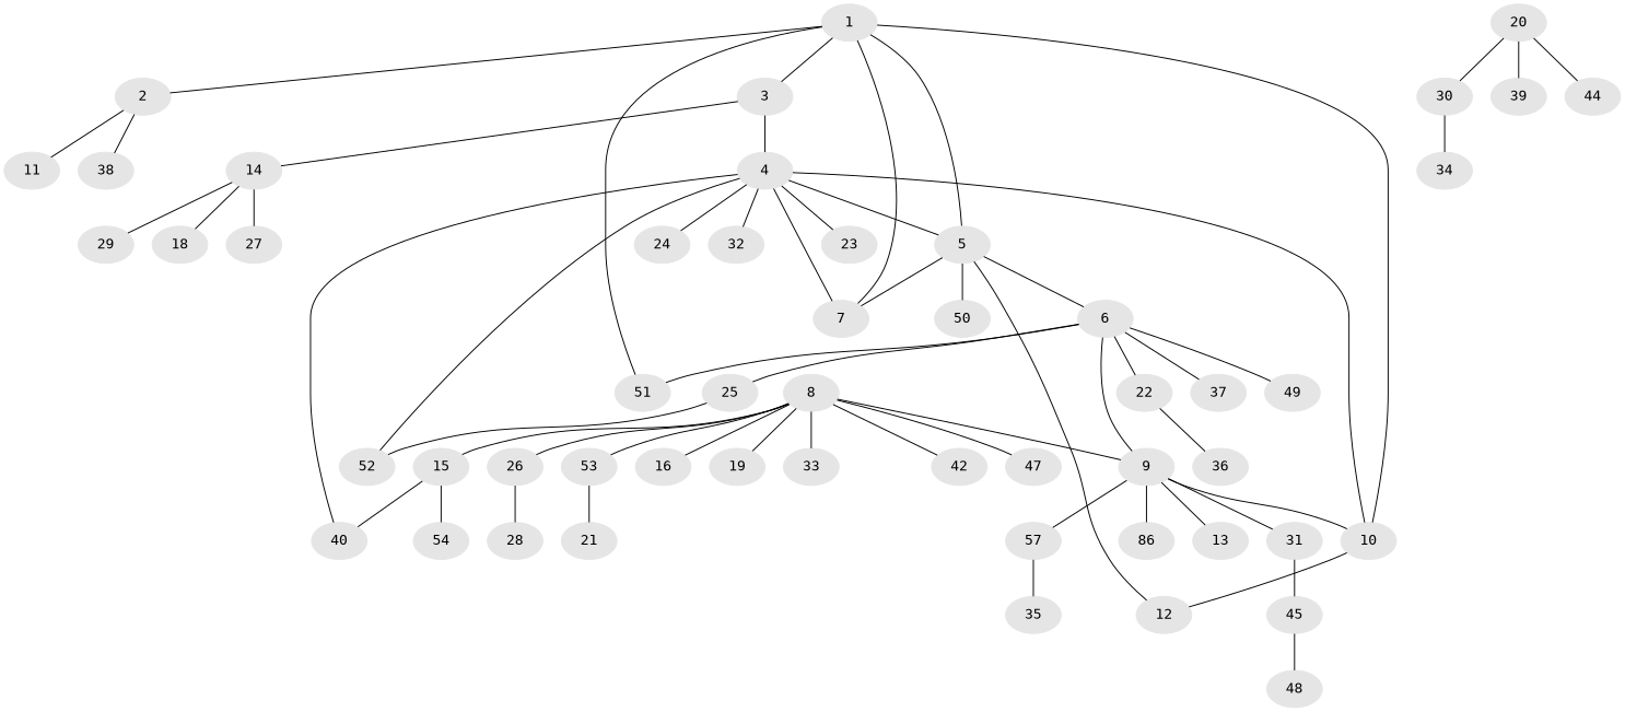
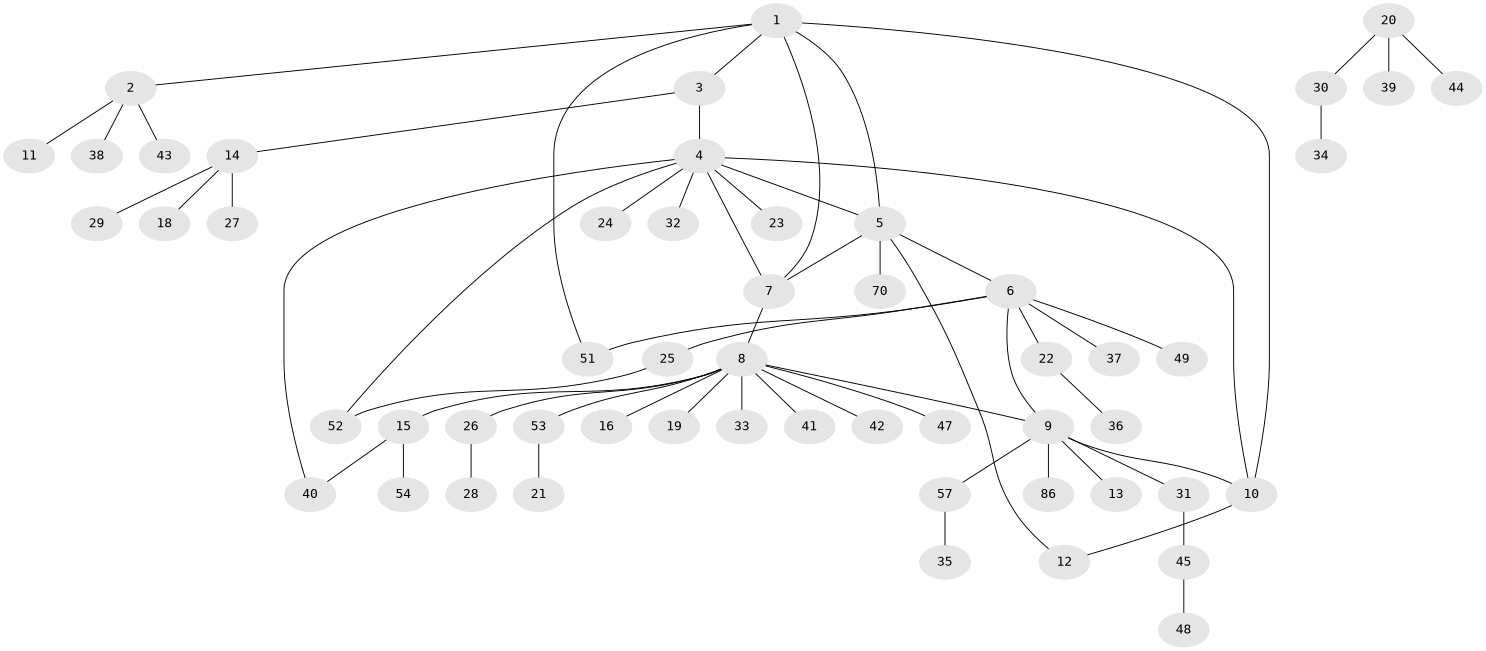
  graph {
    fontname="DejaVu Sans Mono"
    node [color=gray90 fontname="DejaVu Sans Mono" style=filled]
    edge [fontname="DejaVu Sans Mono"]
    1
    2
    3
    5
    7
    10
    51
    11
    38
+   43
    4
    14
    6
    12
-   50
+   50 [label=70]
    8
    20
    30
    39
    44
    23
    24
    32
    40
    52
    18
    27
    29
    9
    22
    25
    37
    49
    13
    n35 [label=57]
    31
    n37 [label=86]
    36
    15
    16
    19
    26
    33
+   41
    42
    47
    53
    54
    28
    21
    35
    45
    34
    48
    1 -- 2
    1 -- 3
    1 -- 5
    1 -- 7
    1 -- 10
    1 -- 51
    2 -- 11
    2 -- 38
+   2 -- 43
    3 -- 4
    3 -- 14
    5 -- 7
    5 -- 6
    5 -- 12
    5 -- 50
+   7 -- 8
    10 -- 12
    4 -- 5
    4 -- 7
    4 -- 10
    4 -- 23
    4 -- 24
    4 -- 32
    4 -- 40
    4 -- 52
    14 -- 18
    14 -- 27
    14 -- 29
    6 -- 51
    6 -- 9
    6 -- 22
    6 -- 25
    6 -- 37
    6 -- 49
    8 -- 9
    8 -- 15
    8 -- 16
    8 -- 19
    8 -- 26
    8 -- 33
+   8 -- 41
    8 -- 42
    8 -- 47
    8 -- 53
    20 -- 30
    20 -- 39
    20 -- 44
    30 -- 34
    9 -- 10
    9 -- 13
    9 -- n35
    9 -- 31
    9 -- n37
    22 -- 36
    25 -- 52
    n35 -- 35
    31 -- 45
    15 -- 40
    15 -- 54
    26 -- 28
    53 -- 21
    45 -- 48
  }
